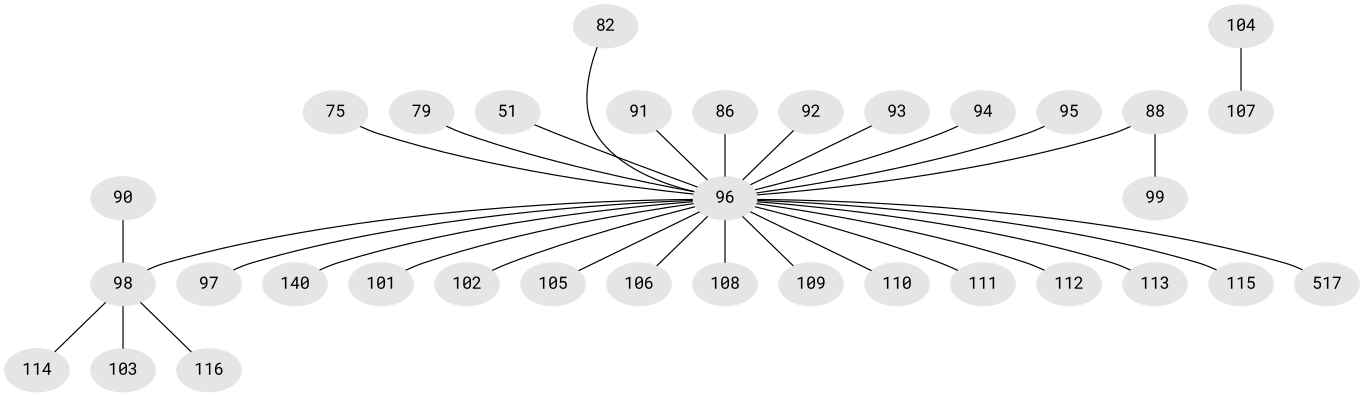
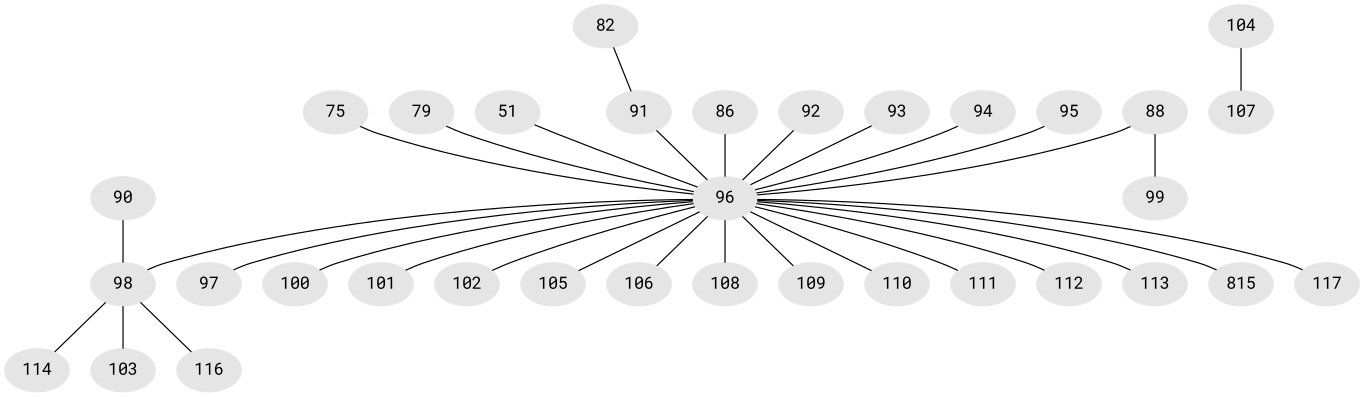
  graph {
    fontname="Roboto Mono"
    node [color=gray90 fontname="Roboto Mono" style=filled]
    edge [fontname="Roboto Mono"]
    96 [super="+61+84+83+74+44+47+71+56+62+89+70+64+65+73+78"]
    98 [super="+80+85"]
    97 [super="+59"]
-   100 [label=140]
+   100
    101
    102
    105
    106
    108
    109
    110
    111
    112 [super="+55"]
    113
-   115 [super="+76"]
-   117 [label=517]
+   115 [super="+76" label=815]
+   117
    75
    79
    n19 [label=51]
    82
    86
    88 [super="+87"]
    99
    114
    103
    116
    90
    91
    92
    93
    94
    95
    104 [super="+57"]
    107
    96 -- 98
    96 -- 97
    96 -- 100
    96 -- 101
    96 -- 102
    96 -- 105
    96 -- 106
    96 -- 108
    96 -- 109
    96 -- 110
    96 -- 111
    96 -- 112
    96 -- 113
    96 -- 115
    96 -- 117
    98 -- 114
    98 -- 103
    98 -- 116
    75 -- 96
    79 -- 96
    n19 -- 96
-   82 -- 96
+   82 -- 91
    86 -- 96
    88 -- 96
    88 -- 99
    90 -- 98
    91 -- 96
    92 -- 96
    93 -- 96
    94 -- 96
    95 -- 96
    104 -- 107
  }
